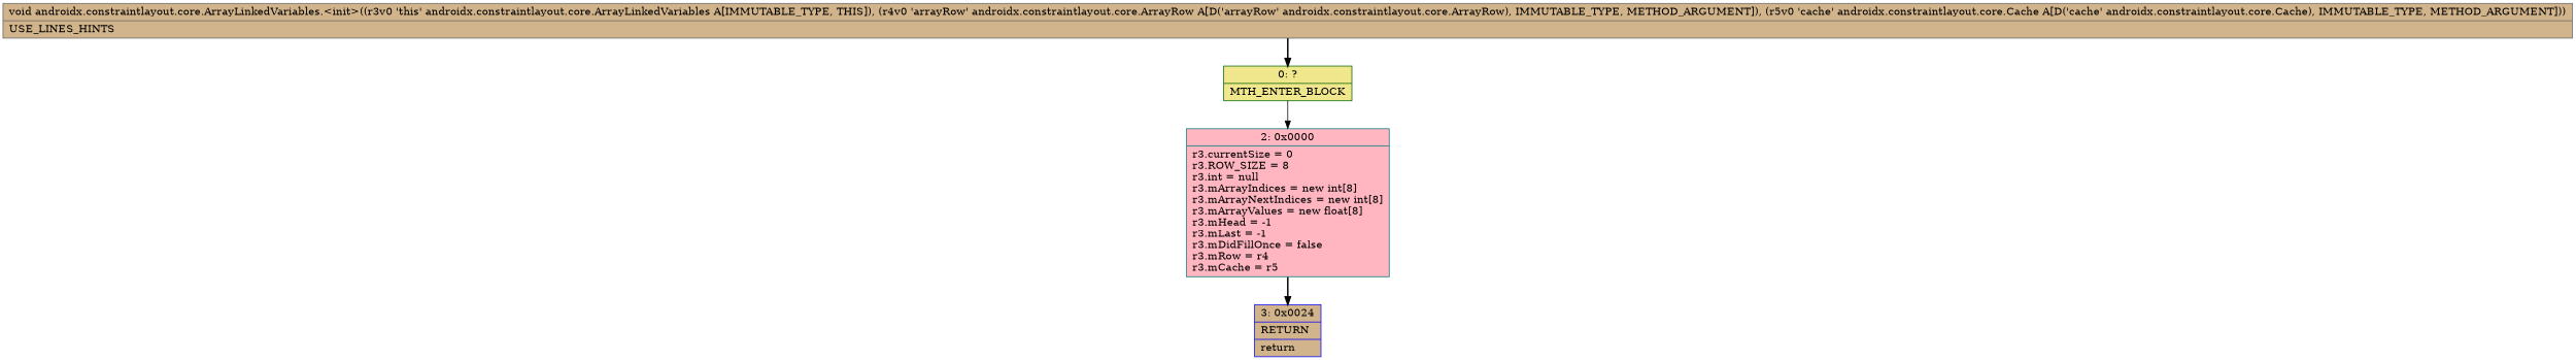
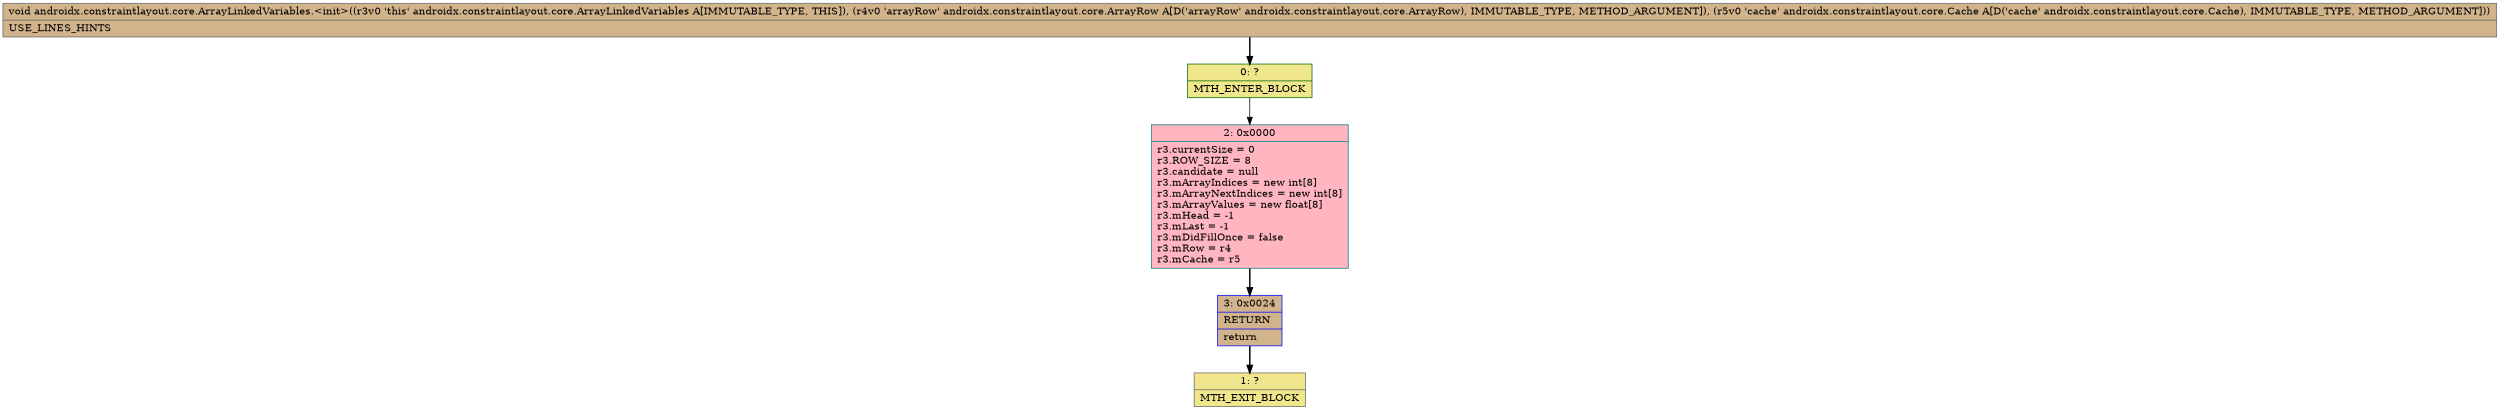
  digraph {
    node [color=gray40 fillcolor=khaki shape=record style=filled]
    edge [style=bold]
    n1 [color=darkgreen label="{0\:\ ?|MTH_ENTER_BLOCK\l}"]
-   n2 [color=teal fillcolor=lightpink label="{2\:\ 0x0000|r3.currentSize = 0\lr3.ROW_SIZE = 8\lr3.int = null\lr3.mArrayIndices = new int[8]\lr3.mArrayNextIndices = new int[8]\lr3.mArrayValues = new float[8]\lr3.mHead = \-1\lr3.mLast = \-1\lr3.mDidFillOnce = false\lr3.mRow = r4\lr3.mCache = r5\l}"]
+   n2 [color=teal fillcolor=lightpink label="{2\:\ 0x0000|r3.currentSize = 0\lr3.ROW_SIZE = 8\lr3.candidate = null\lr3.mArrayIndices = new int[8]\lr3.mArrayNextIndices = new int[8]\lr3.mArrayValues = new float[8]\lr3.mHead = \-1\lr3.mLast = \-1\lr3.mDidFillOnce = false\lr3.mRow = r4\lr3.mCache = r5\l}"]
    n3 [color=blue fillcolor=tan label="{3\:\ 0x0024|RETURN\l|return\l}"]
+   n4 [label="{1\:\ ?|MTH_EXIT_BLOCK\l}"]
    n5 [fillcolor=tan label="{void androidx.constraintlayout.core.ArrayLinkedVariables.\<init\>((r3v0 'this' androidx.constraintlayout.core.ArrayLinkedVariables A[IMMUTABLE_TYPE, THIS]), (r4v0 'arrayRow' androidx.constraintlayout.core.ArrayRow A[D('arrayRow' androidx.constraintlayout.core.ArrayRow), IMMUTABLE_TYPE, METHOD_ARGUMENT]), (r5v0 'cache' androidx.constraintlayout.core.Cache A[D('cache' androidx.constraintlayout.core.Cache), IMMUTABLE_TYPE, METHOD_ARGUMENT]))  | USE_LINES_HINTS\l}"]
    n1 -> n2 [style=solid]
    n2 -> n3
+   n3 -> n4
    n5 -> n1
  }
